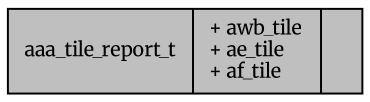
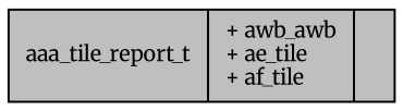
  digraph {
    rankdir=LR
    fontname=Merriweather
-   n1 [color=black fillcolor=grey75 fontcolor=black fontname=Merriweather fontsize=10 height=0.2 label="{aaa_tile_report_t\n|+ awb_tile\l+ ae_tile\l+ af_tile\l|}" shape=record style=filled width=0.4]
+   n1 [color=black fillcolor=grey75 fontcolor=black fontname=Merriweather fontsize=10 height=0.2 label="{aaa_tile_report_t\n|+ awb_awb\l+ ae_tile\l+ af_tile\l|}" shape=record style=filled width=0.4]
  }
